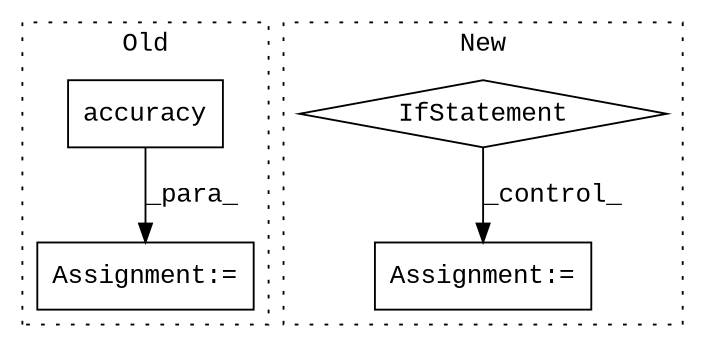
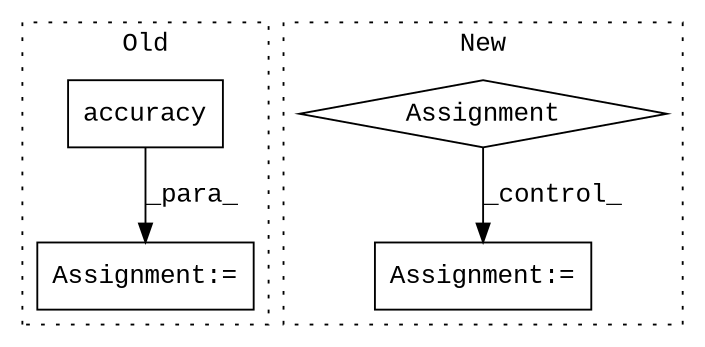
  digraph {
    fontname="Liberation Mono"
    node [a=7 fontname="Liberation Mono" l=1 shape=box]
    edge [fontname="Liberation Mono"]
    n1 [a=32 l="9,1" label=accuracy s="5720,5819"]
    n2 [label="Assignment:=" s=5719]
-   n3 [a=25 l="8,2" label=IfStatement s="6261,6292" shape=diamond]
+   n3 [a=25 l="8,2" label=Assignment s="6261,6292" shape=diamond]
    n4 [label="Assignment:=" s=6315]
    subgraph cluster_1 {
      label=Old
      style=dotted
      n1
      n2
    }
    subgraph cluster_2 {
      label=New
      style=dotted
      n3
      n4
    }
    n1 -> n2 [label=_para_]
    n3 -> n4 [label=_control_]
  }
